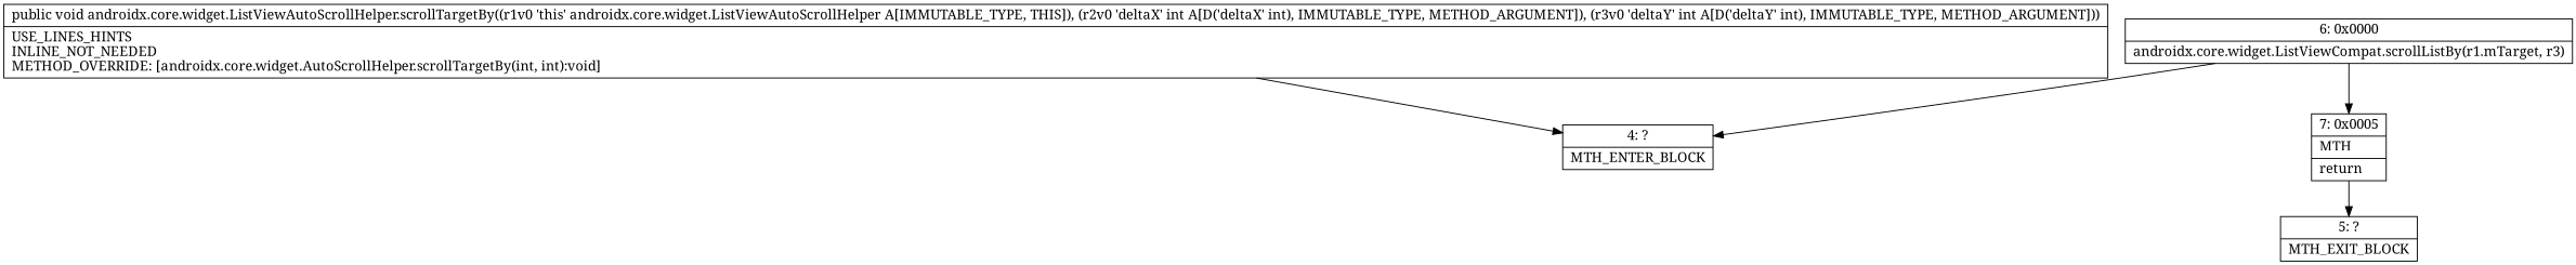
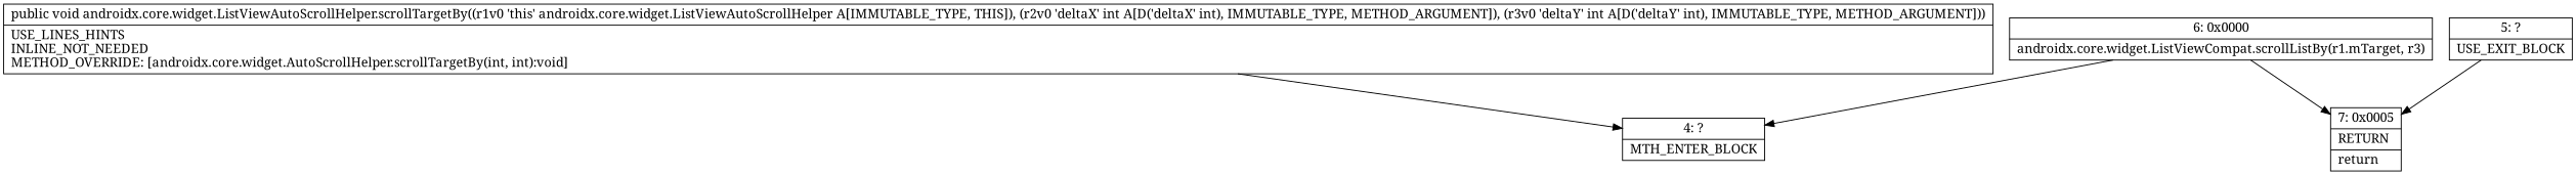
  digraph {
    fontname="Noto Serif"
    node [fontname="Noto Serif" shape=record]
    edge [fontname="Noto Serif"]
    n1 [label="{4\:\ ?|MTH_ENTER_BLOCK\l}"]
    n2 [label="{6\:\ 0x0000|androidx.core.widget.ListViewCompat.scrollListBy(r1.mTarget, r3)\l}"]
-   n3 [label="{7\:\ 0x0005|MTH\l|return\l}"]
-   n4 [label="{5\:\ ?|MTH_EXIT_BLOCK\l}"]
+   n3 [label="{7\:\ 0x0005|RETURN\l|return\l}"]
+   n4 [label="{5\:\ ?|USE_EXIT_BLOCK\l}"]
    n5 [label="{public void androidx.core.widget.ListViewAutoScrollHelper.scrollTargetBy((r1v0 'this' androidx.core.widget.ListViewAutoScrollHelper A[IMMUTABLE_TYPE, THIS]), (r2v0 'deltaX' int A[D('deltaX' int), IMMUTABLE_TYPE, METHOD_ARGUMENT]), (r3v0 'deltaY' int A[D('deltaY' int), IMMUTABLE_TYPE, METHOD_ARGUMENT]))  | USE_LINES_HINTS\lINLINE_NOT_NEEDED\lMETHOD_OVERRIDE: [androidx.core.widget.AutoScrollHelper.scrollTargetBy(int, int):void]\l}"]
    n2 -> n1
    n2 -> n3
-   n3 -> n4
+   n4 -> n3
    n5 -> n1
  }
